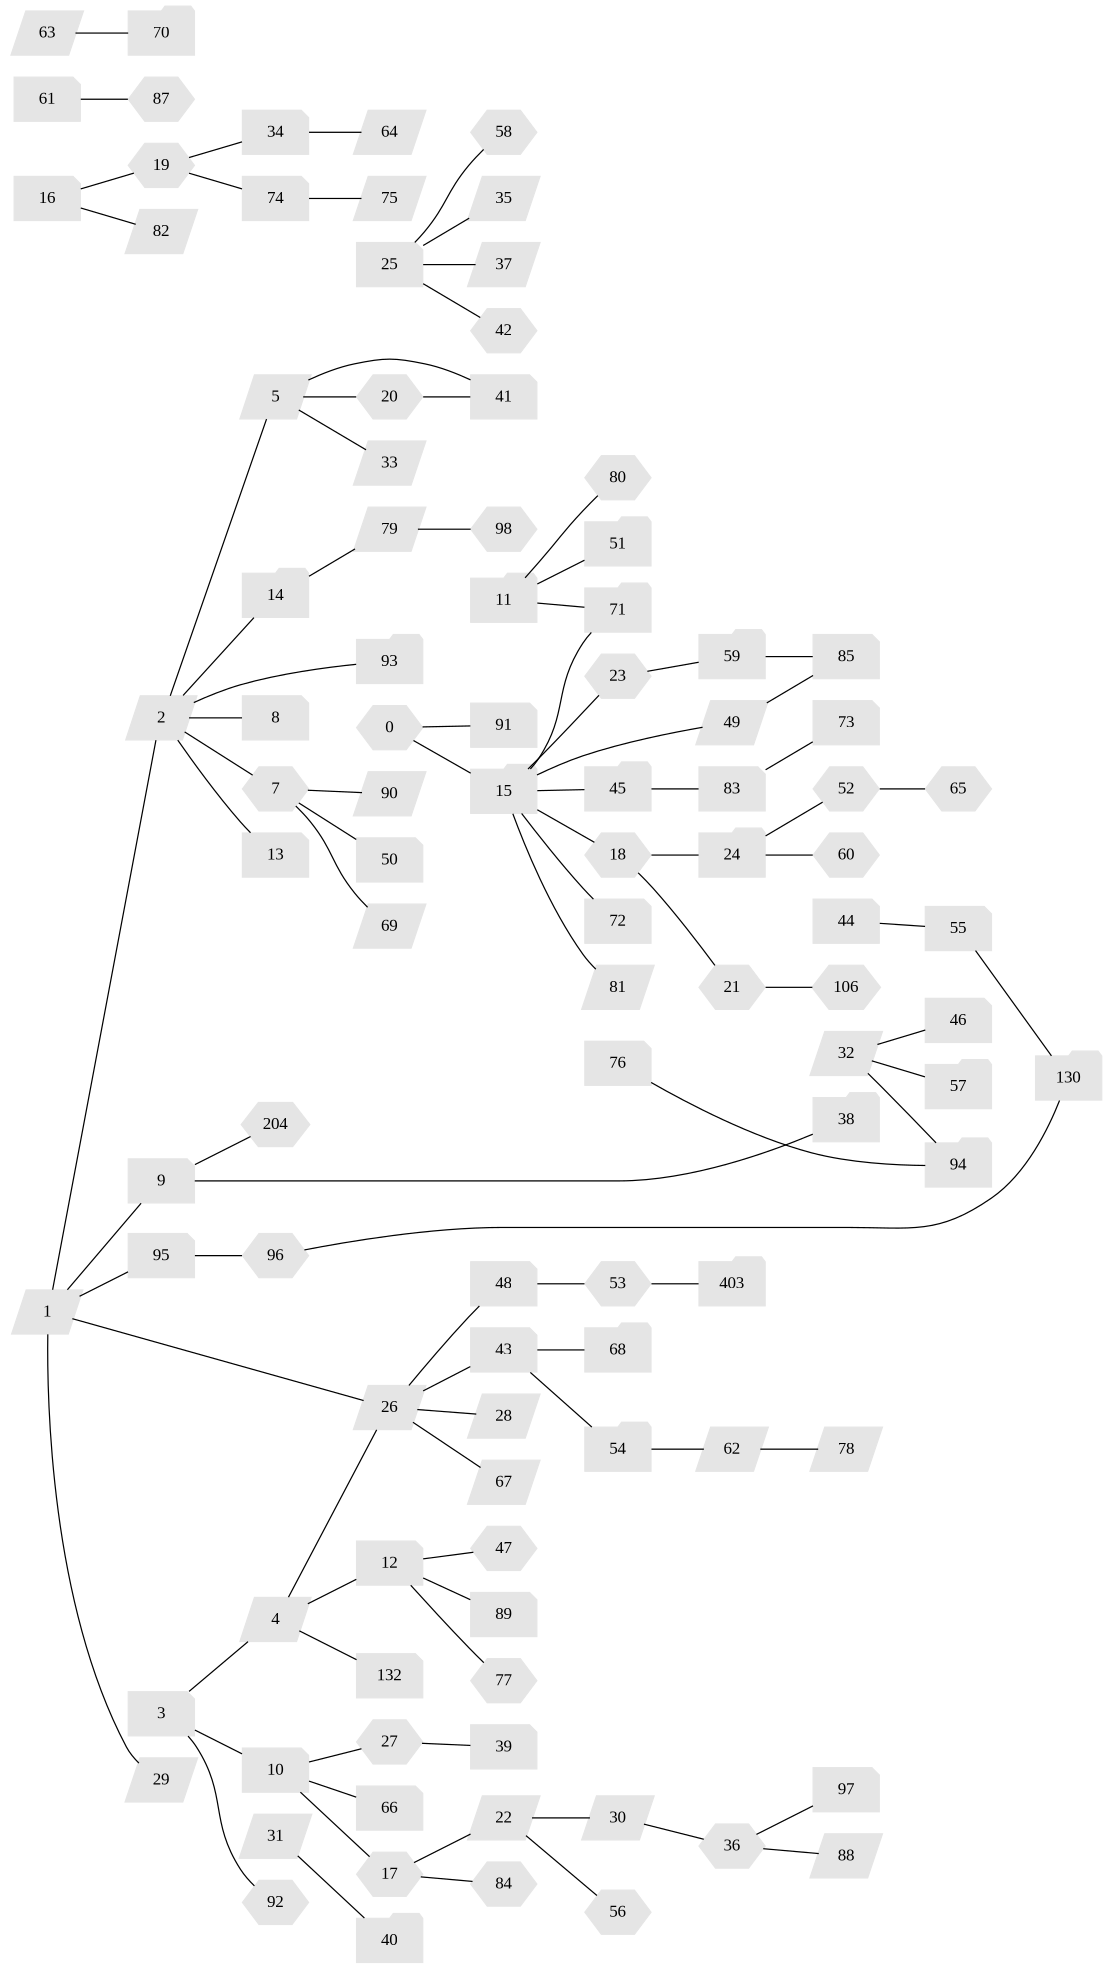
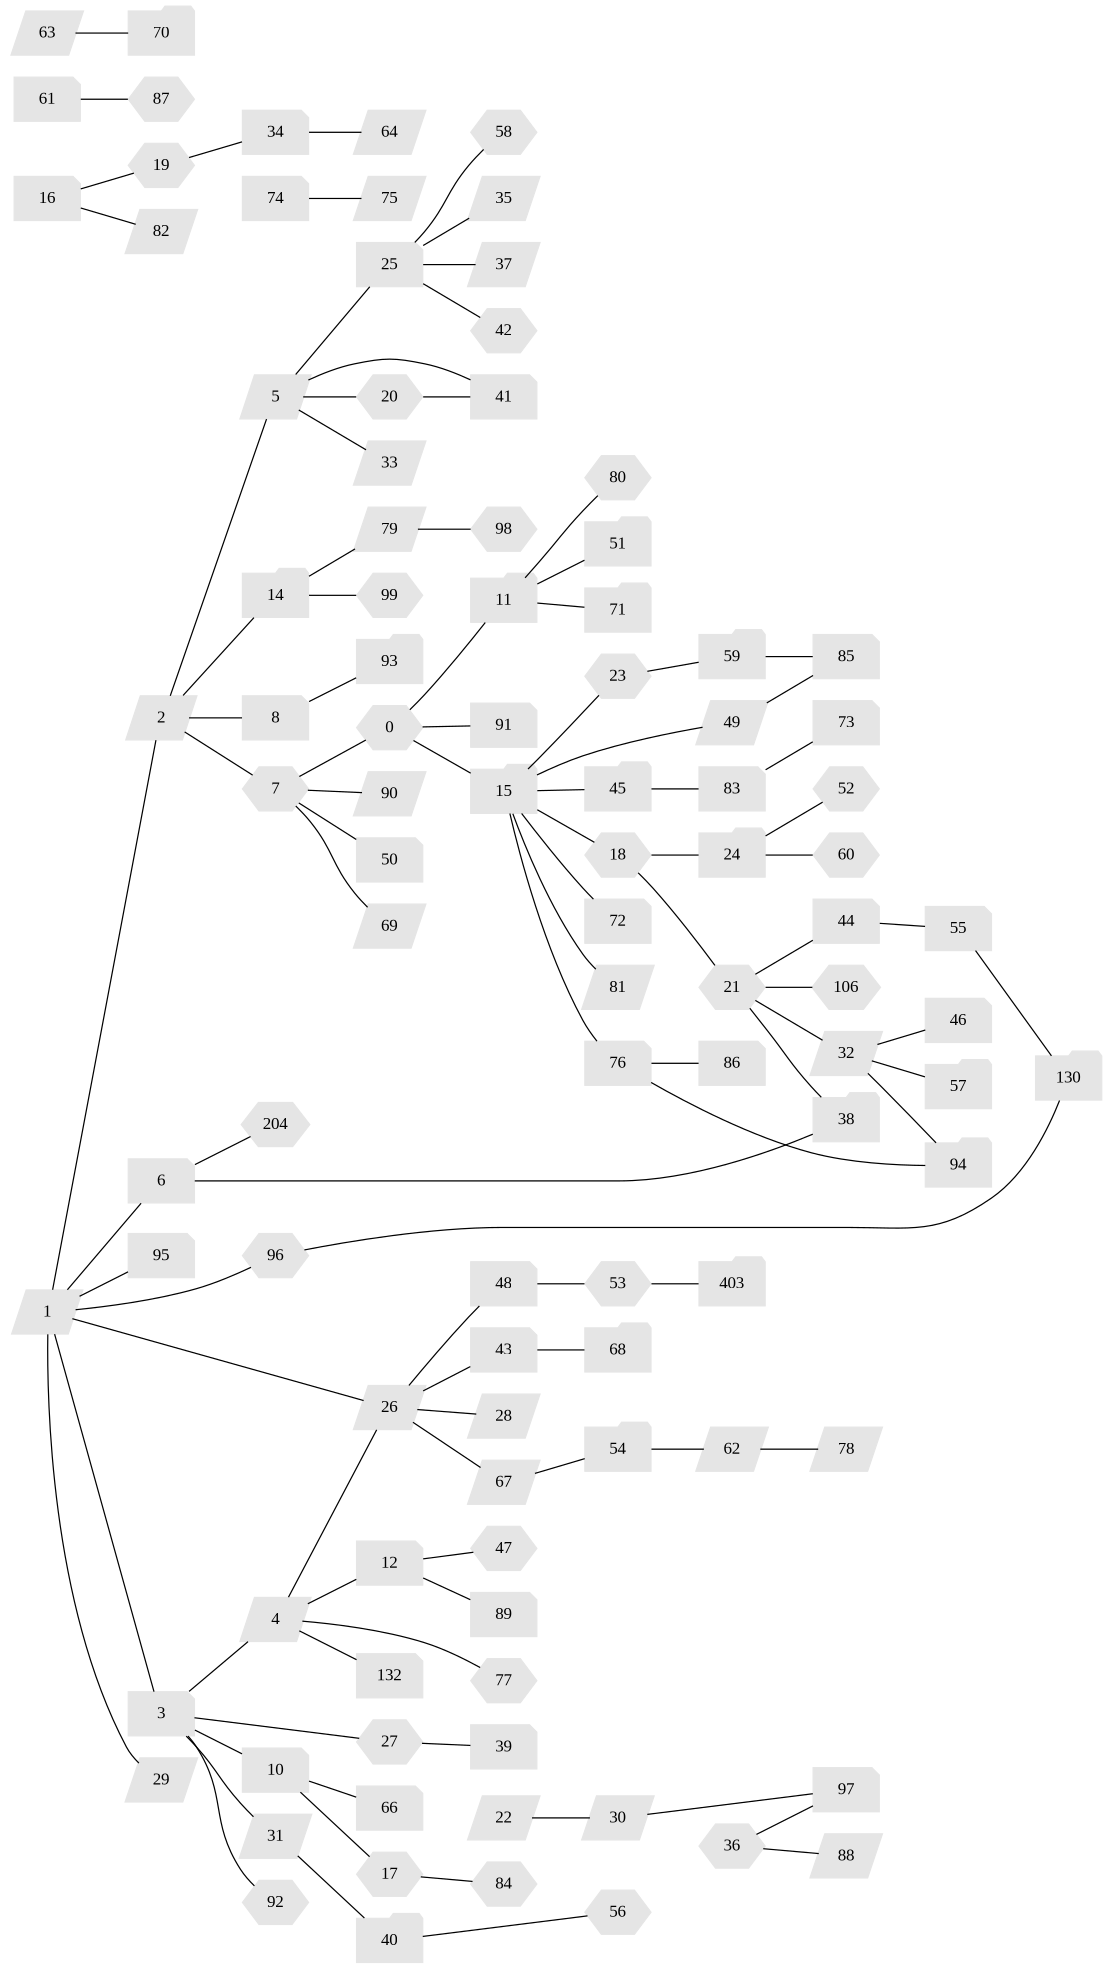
  graph {
    fontname="Liberation Serif"
    rankdir=LR
    node [color=gray90 fontname="Liberation Serif" shape=note style=filled]
    edge [fontname="Liberation Serif"]
    1 [shape=parallelogram]
    2 [shape=parallelogram]
    3
-   6 [label=9]
+   6
    26 [shape=parallelogram]
    29 [shape=parallelogram]
    95
    5 [shape=parallelogram]
    7 [shape=hexagon]
    8
-   13
    14 [shape=folder]
    93 [shape=folder]
    4 [shape=parallelogram]
    10
    27 [shape=hexagon]
    31 [shape=parallelogram]
    92 [shape=hexagon]
    38 [shape=folder]
    n20 [label=204 shape=hexagon]
    19 [shape=hexagon]
    16
    82 [shape=parallelogram]
    28 [shape=parallelogram]
    43
    48
    67 [shape=parallelogram]
    96 [shape=hexagon]
    20 [shape=hexagon]
    25
    33 [shape=parallelogram]
    41
    n33 [label=0 shape=hexagon]
    50
    69 [shape=parallelogram]
    90 [shape=parallelogram]
    79 [shape=parallelogram]
+   99 [shape=hexagon]
    12
    n40 [label=132]
    17 [shape=hexagon]
    66
    39
    40 [shape=folder]
    47 [shape=hexagon]
    77 [shape=hexagon]
    89
    35 [shape=parallelogram]
    37 [shape=parallelogram]
    42 [shape=hexagon]
    58 [shape=hexagon]
    11 [shape=folder]
    15 [shape=folder]
    91
    51 [shape=folder]
    71 [shape=folder]
    80 [shape=hexagon]
    18 [shape=hexagon]
    23 [shape=hexagon]
    45 [shape=folder]
    49 [shape=parallelogram]
    72
    76
    81 [shape=parallelogram]
    22 [shape=parallelogram]
    84 [shape=hexagon]
    98 [shape=hexagon]
    21 [shape=hexagon]
    24 [shape=folder]
    59 [shape=folder]
    83
    85
    94 [shape=folder]
+   86
    34
    74
    30 [shape=parallelogram]
    32 [shape=parallelogram]
    44
    n80 [label=106 shape=hexagon]
    52 [shape=hexagon]
    60 [shape=hexagon]
    64 [shape=parallelogram]
    75 [shape=parallelogram]
    46
    57 [shape=folder]
    55
    36 [shape=hexagon]
-   65 [shape=hexagon]
    54 [shape=folder]
    68 [shape=folder]
    53 [shape=hexagon]
    87 [shape=hexagon]
    61
    88 [shape=parallelogram]
    97
    56 [shape=hexagon]
    62 [shape=parallelogram]
    n99 [label=130 shape=folder]
    73
    n101 [label=403 shape=folder]
    78 [shape=parallelogram]
    63 [shape=parallelogram]
    70 [shape=folder]
    1 -- 2
+   1 -- 3
    1 -- 6
    1 -- 26
    1 -- 29
    1 -- 95
    2 -- 5
    2 -- 7
    2 -- 8
-   2 -- 13
    2 -- 14
-   2 -- 93
+   8 -- 93
    3 -- 4
    3 -- 10
-   10 -- 27
+   3 -- 27
+   3 -- 31
    3 -- 92
    6 -- 38
    6 -- n20
    26 -- 28
    26 -- 43
    26 -- 48
    26 -- 67
-   95 -- 96
+   1 -- 96
    5 -- 20
+   5 -- 25
    5 -- 33
    5 -- 41
+   7 -- n33
    7 -- 50
    7 -- 69
    7 -- 90
    14 -- 79
+   14 -- 99
    4 -- 26
    4 -- 12
    4 -- n40
    10 -- 17
    10 -- 66
    27 -- 39
    31 -- 40
    19 -- 34
-   19 -- 74
    16 -- 19
    16 -- 82
-   43 -- 54
+   67 -- 54
    43 -- 68
    48 -- 53
    96 -- n99
    20 -- 41
    25 -- 35
    25 -- 37
    25 -- 42
    25 -- 58
+   n33 -- 11
    n33 -- 15
    n33 -- 91
    79 -- 98
    12 -- 47
-   12 -- 77
+   4 -- 77
    12 -- 89
-   17 -- 22
    17 -- 84
-   22 -- 56
+   40 -- 56
    11 -- 51
    11 -- 71
    11 -- 80
    15 -- 18
    15 -- 23
    15 -- 45
    15 -- 49
    15 -- 72
-   15 -- 71
+   15 -- 76
    15 -- 81
    18 -- 21
    18 -- 24
    23 -- 59
    45 -- 83
    49 -- 85
    76 -- 94
+   76 -- 86
    22 -- 30
+   21 -- 38
+   21 -- 32
+   21 -- 44
    21 -- n80
    24 -- 52
    24 -- 60
    59 -- 85
    83 -- 73
    34 -- 64
    74 -- 75
-   30 -- 36
+   30 -- 97
    32 -- 94
    32 -- 46
    32 -- 57
    44 -- 55
-   52 -- 65
    55 -- n99
    36 -- 88
    36 -- 97
    54 -- 62
    53 -- n101
    61 -- 87
    62 -- 78
    63 -- 70
  }
